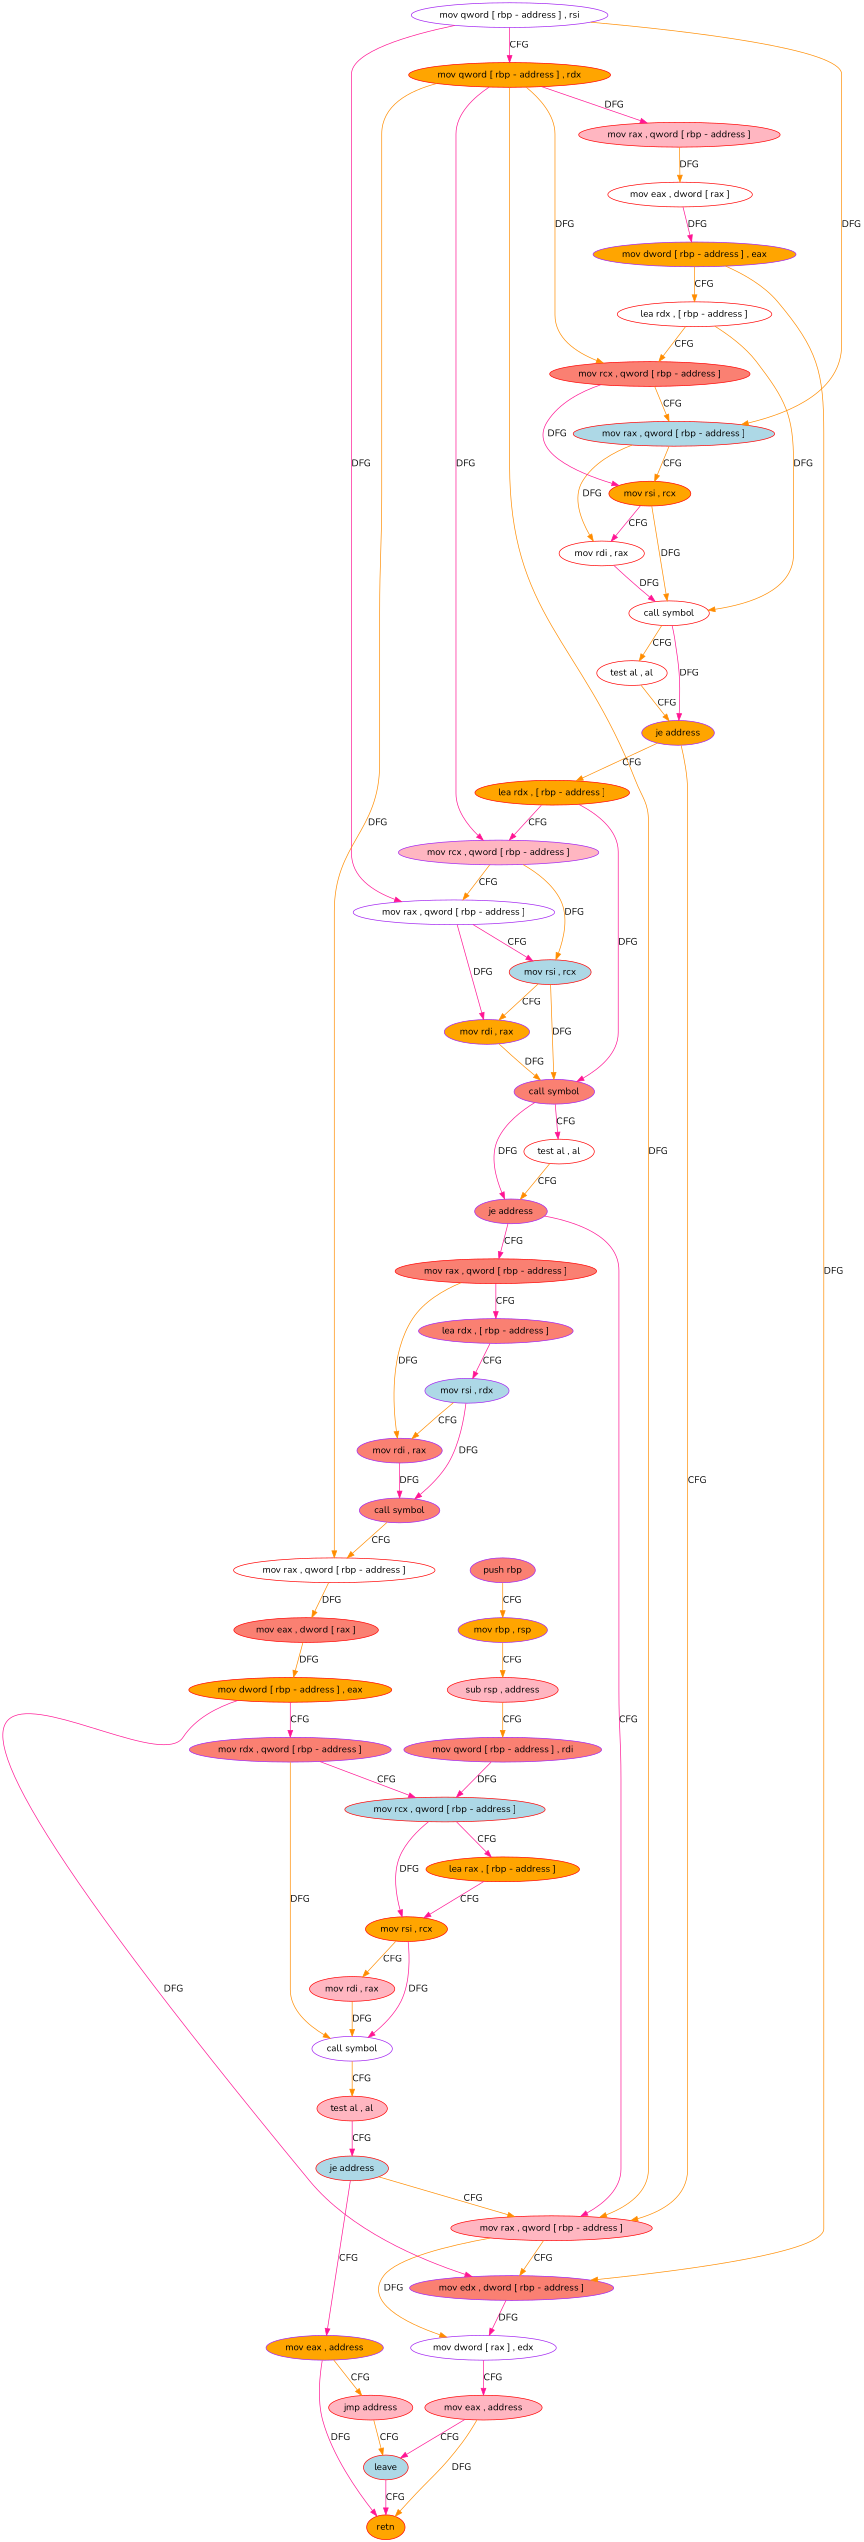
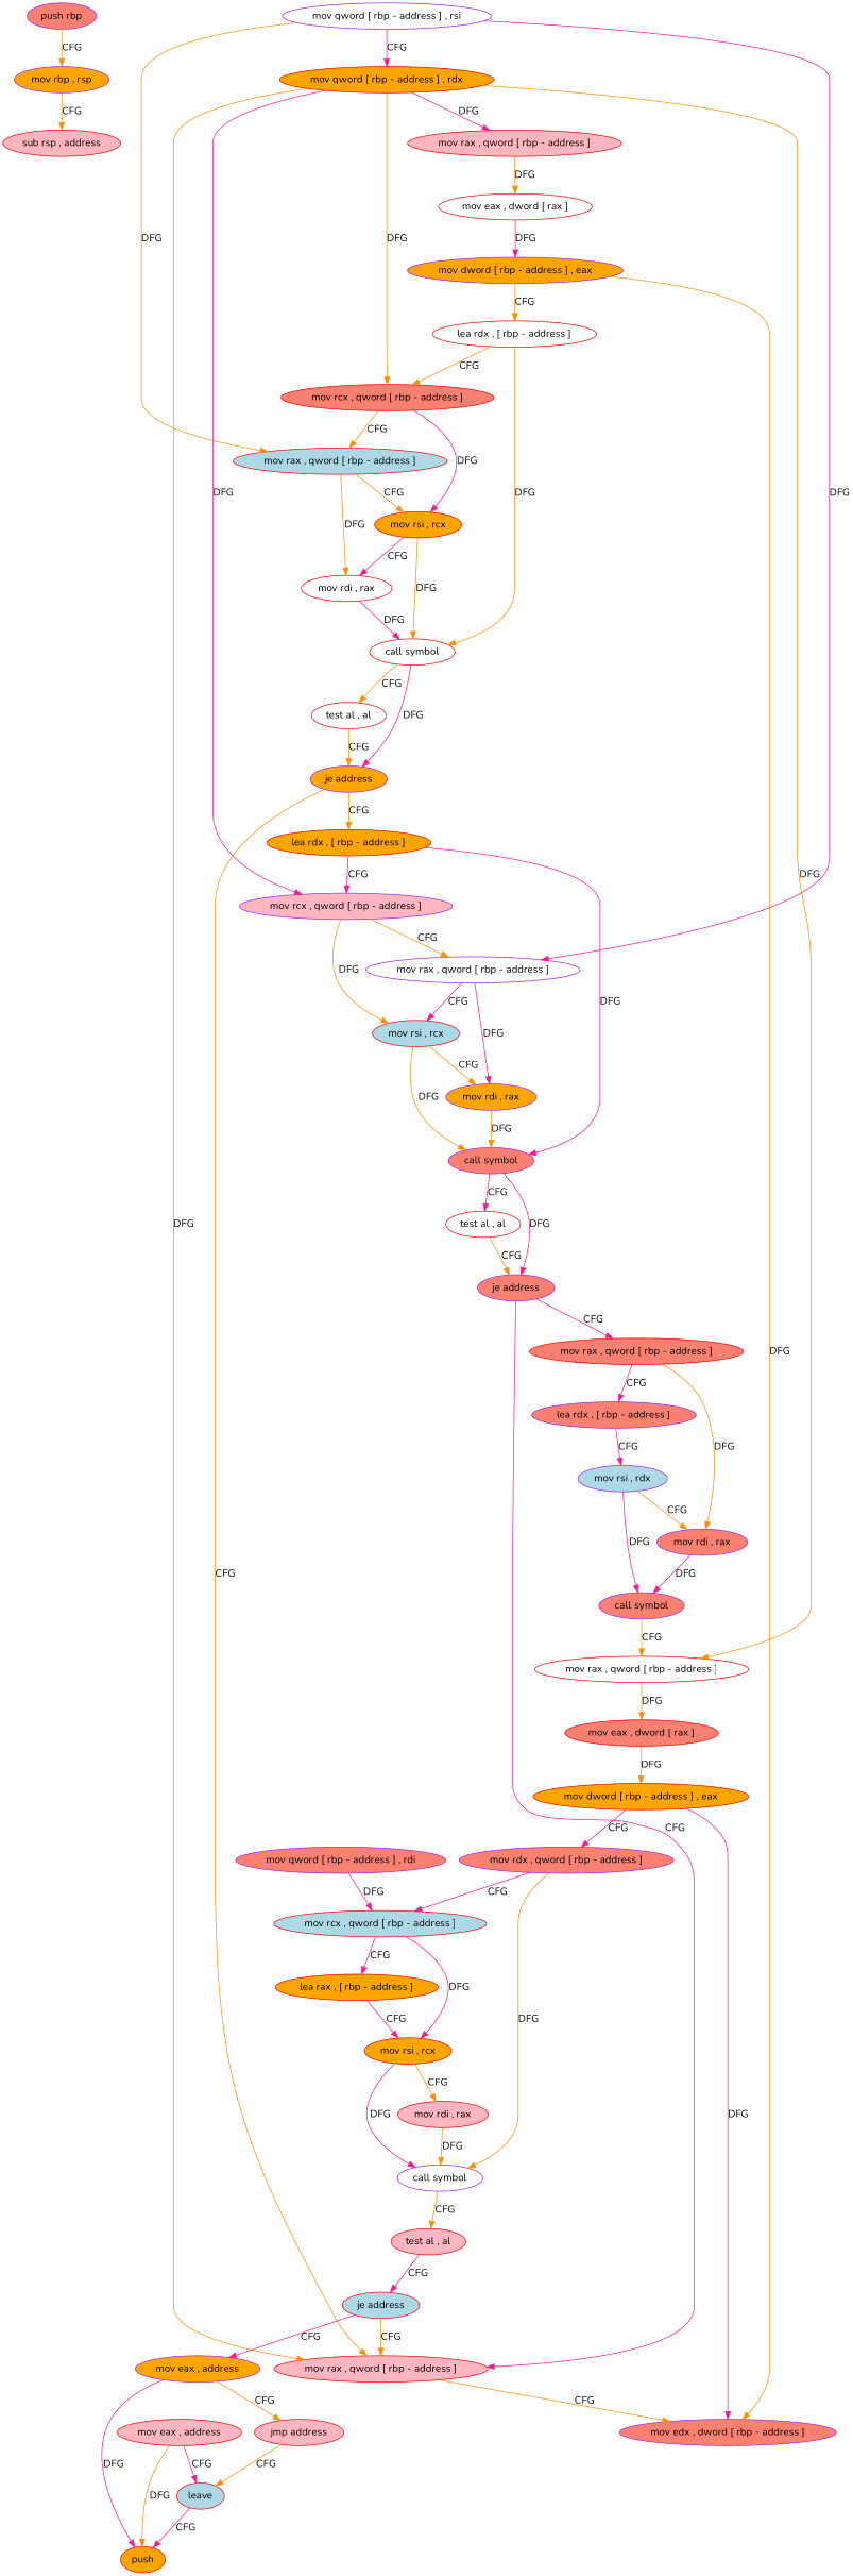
  digraph {
    fontname=Nunito
    node [color=red fillcolor=salmon fontname=Nunito style=filled]
    edge [color=darkorange fontname=Nunito]
    n1 [color=purple label="push rbp"]
    n2 [color=purple fillcolor=orange label="mov rbp , rsp"]
    n3 [fillcolor=lightpink label="sub rsp , address"]
    n4 [color=purple label="mov qword [ rbp - address ] , rdi"]
    n5 [fillcolor=lightblue label="mov rcx , qword [ rbp - address ]"]
    n6 [color=purple fillcolor=white label="mov qword [ rbp - address ] , rsi"]
    n7 [fillcolor=orange label="mov qword [ rbp - address ] , rdx"]
    n8 [fillcolor=lightblue label="mov rax , qword [ rbp - address ]"]
    n9 [color=purple fillcolor=white label="mov rax , qword [ rbp - address ]"]
    n10 [fillcolor=orange label="lea rax , [ rbp - address ]"]
    n11 [fillcolor=orange label="mov rsi , rcx"]
    n12 [fillcolor=lightpink label="mov rax , qword [ rbp - address ]"]
    n13 [label="mov rcx , qword [ rbp - address ]"]
    n14 [fillcolor=lightpink label="mov rax , qword [ rbp - address ]"]
    n15 [color=purple fillcolor=lightpink label="mov rcx , qword [ rbp - address ]"]
    n16 [fillcolor=white label="mov rax , qword [ rbp - address ]"]
    n17 [fillcolor=orange label="mov rsi , rcx"]
    n18 [fillcolor=white label="mov rdi , rax"]
    n19 [fillcolor=lightblue label="mov rsi , rcx"]
    n20 [color=purple fillcolor=orange label="mov rdi , rax"]
    n21 [fillcolor=white label="mov eax , dword [ rax ]"]
    n22 [color=purple label="mov edx , dword [ rbp - address ]"]
-   n23 [color=purple fillcolor=white label="mov dword [ rax ] , edx"]
    n24 [label="mov eax , dword [ rax ]"]
    n25 [color=purple fillcolor=orange label="mov dword [ rbp - address ] , eax"]
    n26 [fillcolor=white label="lea rdx , [ rbp - address ]"]
    n27 [fillcolor=white label="call symbol"]
    n28 [fillcolor=white label="test al , al"]
    n29 [color=purple fillcolor=orange label="je address"]
    n30 [fillcolor=orange label="lea rdx , [ rbp - address ]"]
    n31 [color=purple label="call symbol"]
    n32 [fillcolor=lightpink label="mov eax , address"]
    n33 [fillcolor=white label="test al , al"]
    n34 [color=purple label="je address"]
    n35 [fillcolor=lightblue label=leave]
-   n36 [fillcolor=orange label=retn]
+   n36 [fillcolor=orange label=push]
    n37 [label="mov rax , qword [ rbp - address ]"]
    n38 [color=purple label="lea rdx , [ rbp - address ]"]
    n39 [color=purple label="mov rdi , rax"]
    n40 [color=purple fillcolor=lightblue label="mov rsi , rdx"]
    n41 [color=purple label="call symbol"]
    n42 [fillcolor=orange label="mov dword [ rbp - address ] , eax"]
    n43 [color=purple label="mov rdx , qword [ rbp - address ]"]
    n44 [color=purple fillcolor=white label="call symbol"]
    n45 [fillcolor=lightpink label="test al , al"]
    n46 [fillcolor=lightpink label="mov rdi , rax"]
    n47 [fillcolor=lightblue label="je address"]
    n48 [color=purple fillcolor=orange label="mov eax , address"]
    n49 [fillcolor=lightpink label="jmp address"]
    n1 -> n2 [label=CFG]
    n2 -> n3 [label=CFG]
-   n3 -> n4 [label=CFG]
    n4 -> n5 [color=deeppink label=DFG]
    n5 -> n10 [color=deeppink label=CFG]
    n5 -> n11 [color=deeppink label=DFG]
    n6 -> n7 [color=deeppink label=CFG]
    n6 -> n8 [label=DFG]
    n6 -> n9 [color=deeppink label=DFG]
    n7 -> n12 [color=deeppink label=DFG]
    n7 -> n13 [label=DFG]
    n7 -> n14 [label=DFG]
    n7 -> n15 [color=deeppink label=DFG]
    n7 -> n16 [label=DFG]
    n8 -> n17 [label=CFG]
    n8 -> n18 [label=DFG]
    n9 -> n19 [color=deeppink label=CFG]
    n9 -> n20 [color=deeppink label=DFG]
    n10 -> n11 [color=deeppink label=CFG]
    n11 -> n44 [color=deeppink label=DFG]
    n11 -> n46 [label=CFG]
    n12 -> n21 [label=DFG]
    n13 -> n8 [label=CFG]
    n13 -> n17 [color=deeppink label=DFG]
    n14 -> n22 [label=CFG]
-   n14 -> n23 [label=DFG]
    n15 -> n9 [label=CFG]
    n15 -> n19 [label=DFG]
    n16 -> n24 [label=DFG]
    n17 -> n18 [color=deeppink label=CFG]
    n17 -> n27 [label=DFG]
    n18 -> n27 [color=deeppink label=DFG]
    n19 -> n20 [label=CFG]
    n19 -> n31 [label=DFG]
    n20 -> n31 [label=DFG]
    n21 -> n25 [color=deeppink label=DFG]
-   n22 -> n23 [color=deeppink label=DFG]
-   n23 -> n32 [color=deeppink label=CFG]
    n24 -> n42 [label=DFG]
    n25 -> n22 [label=DFG]
    n25 -> n26 [label=CFG]
    n26 -> n13 [label=CFG]
    n26 -> n27 [label=DFG]
    n27 -> n28 [label=CFG]
    n27 -> n29 [color=deeppink label=DFG]
    n28 -> n29 [label=CFG]
    n29 -> n14 [label=CFG]
    n29 -> n30 [label=CFG]
    n30 -> n15 [color=deeppink label=CFG]
    n30 -> n31 [color=deeppink label=DFG]
    n31 -> n33 [color=deeppink label=CFG]
    n31 -> n34 [color=deeppink label=DFG]
    n32 -> n35 [color=deeppink label=CFG]
    n32 -> n36 [label=DFG]
    n33 -> n34 [label=CFG]
    n34 -> n14 [color=deeppink label=CFG]
    n34 -> n37 [color=deeppink label=CFG]
    n35 -> n36 [color=deeppink label=CFG]
    n37 -> n38 [color=deeppink label=CFG]
    n37 -> n39 [label=DFG]
    n38 -> n40 [color=deeppink label=CFG]
    n39 -> n41 [color=deeppink label=DFG]
    n40 -> n39 [label=CFG]
    n40 -> n41 [color=deeppink label=DFG]
    n41 -> n16 [label=CFG]
    n42 -> n22 [color=deeppink label=DFG]
    n42 -> n43 [color=deeppink label=CFG]
    n43 -> n5 [color=deeppink label=CFG]
    n43 -> n44 [label=DFG]
    n44 -> n45 [label=CFG]
    n45 -> n47 [color=deeppink label=CFG]
    n46 -> n44 [label=DFG]
    n47 -> n14 [label=CFG]
    n47 -> n48 [color=deeppink label=CFG]
    n48 -> n36 [color=deeppink label=DFG]
    n48 -> n49 [label=CFG]
    n49 -> n35 [label=CFG]
  }
